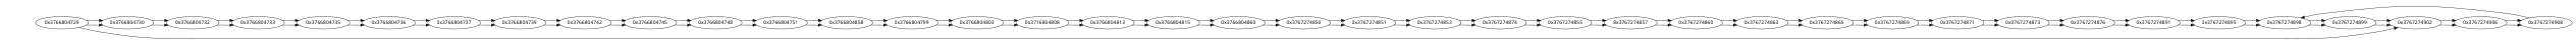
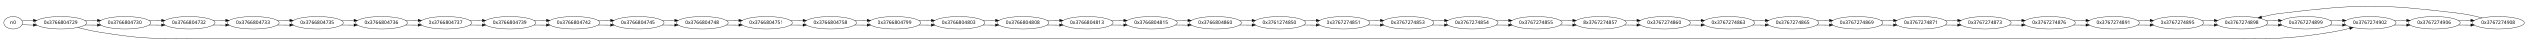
  digraph {
    fontname="Noto Sans"
    rankdir=LR
    node [fontname="Noto Sans"]
    edge [fontname="Noto Sans"]
    n1 [label="0x3766804729"]
    n2 [label="0x3766804730"]
    n37 [label="0x3767274902"]
    n3 [label="0x3766804732"]
+   n0
    n4 [label="0x3766804733"]
    n5 [label="0x3766804735"]
    n6 [label="0x3766804736"]
    n7 [label="0x3766804737"]
    n8 [label="0x3766804739"]
    n9 [label="0x3766804742"]
    n10 [label="0x3766804745"]
    n11 [label="0x3766804748"]
    n12 [label="0x3766804751"]
-   n13 [label="0x3766804858"]
+   n13 [label="0x3766804758"]
    n14 [label="0x3766804799"]
    n15 [label="0x3766804803"]
-   n16 [label="0x3716804808"]
+   n16 [label="0x3766804808"]
    n17 [label="0x3766804813"]
    n18 [label="0x3766804815"]
    n19 [label="0x3766804860"]
-   n20 [label="0x3767274850"]
+   n20 [label="0x3761274850"]
    n21 [label="0x3767274851"]
    n22 [label="0x3767274853"]
-   n23 [label="0x3767274874"]
+   n23 [label="0x3767274854"]
    n24 [label="0x3767274855"]
    n25 [label="8x3767274857"]
    n26 [label="0x3767274860"]
    n27 [label="0x3767274863"]
    n28 [label="0x3767274865"]
    n29 [label="0x3767274869"]
    n30 [label="0x3767274871"]
    n31 [label="0x3767274873"]
    n32 [label="0x3767274876"]
    n33 [label="0x3767274891"]
    n34 [label="0x3767274895"]
    n35 [label="0x3767274898"]
    n36 [label="0x3767274899"]
    n38 [label="0x3767274906"]
    n39 [label="0x3767274908"]
    n1 -> n2
    n1 -> n2
    n1 -> n37
    n2 -> n3
    n2 -> n3
    n37 -> n38
    n37 -> n38
    n3 -> n4
    n3 -> n4
+   n0 -> n1
+   n0 -> n1
    n4 -> n5
    n4 -> n5
    n5 -> n6
    n5 -> n6
    n6 -> n7
    n6 -> n7
    n7 -> n8
    n7 -> n8
    n8 -> n9
    n8 -> n9
    n9 -> n10
    n9 -> n10
    n10 -> n11
    n10 -> n11
    n11 -> n12
    n11 -> n12
    n12 -> n13
    n12 -> n13
    n13 -> n14
    n13 -> n14
    n14 -> n15
    n14 -> n15
    n15 -> n16
    n15 -> n16
    n16 -> n17
    n16 -> n17
    n17 -> n18
    n17 -> n18
    n18 -> n19
    n18 -> n19
    n19 -> n20
    n19 -> n20
    n20 -> n21
    n20 -> n21
    n21 -> n22
    n21 -> n22
    n22 -> n23
    n22 -> n23
    n23 -> n24
    n23 -> n24
    n24 -> n25
    n24 -> n25
    n25 -> n26
    n25 -> n26
    n26 -> n27
    n26 -> n27
    n27 -> n28
    n27 -> n28
    n28 -> n29
    n28 -> n29
    n29 -> n30
    n29 -> n30
    n30 -> n31
    n30 -> n31
    n31 -> n32
    n31 -> n32
    n32 -> n33
    n32 -> n33
    n33 -> n34
    n33 -> n34
    n34 -> n35
    n34 -> n35
    n35 -> n36
    n35 -> n36
    n36 -> n37
    n36 -> n37
    n38 -> n39
    n38 -> n39
    n39 -> n35
  }
